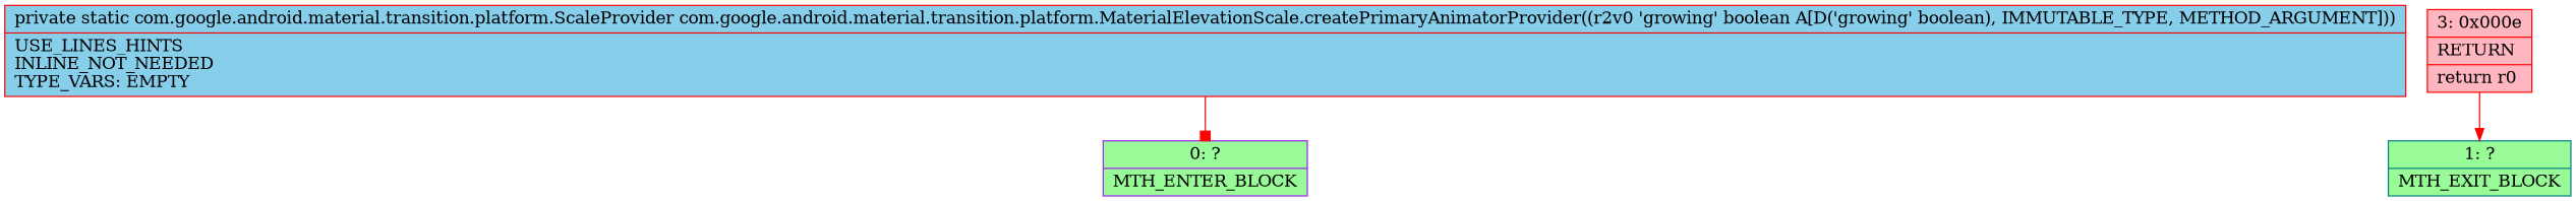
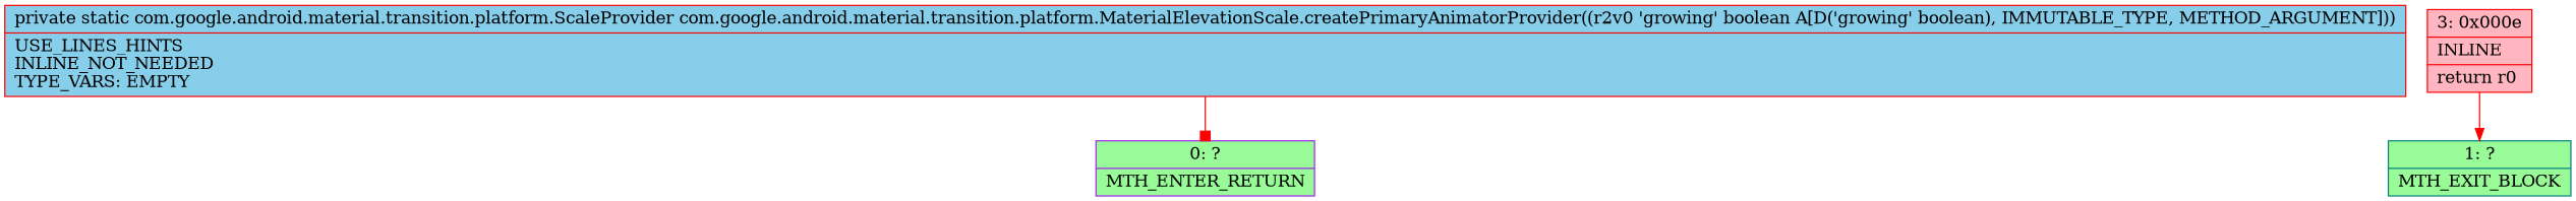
  digraph {
    node [color=red fillcolor=palegreen shape=record style=filled]
    edge [color=red]
-   n1 [color=purple label="{0\:\ ?|MTH_ENTER_BLOCK\l}"]
-   n2 [fillcolor=lightpink label="{3\:\ 0x000e|RETURN\l|return r0\l}"]
+   n1 [color=purple label="{0\:\ ?|MTH_ENTER_RETURN\l}"]
+   n2 [fillcolor=lightpink label="{3\:\ 0x000e|INLINE\l|return r0\l}"]
    n3 [color=teal label="{1\:\ ?|MTH_EXIT_BLOCK\l}"]
    n4 [fillcolor=skyblue label="{private static com.google.android.material.transition.platform.ScaleProvider com.google.android.material.transition.platform.MaterialElevationScale.createPrimaryAnimatorProvider((r2v0 'growing' boolean A[D('growing' boolean), IMMUTABLE_TYPE, METHOD_ARGUMENT]))  | USE_LINES_HINTS\lINLINE_NOT_NEEDED\lTYPE_VARS: EMPTY\l}"]
    n2 -> n3 [arrowhead=normal]
    n4 -> n1 [arrowhead=box]
  }
